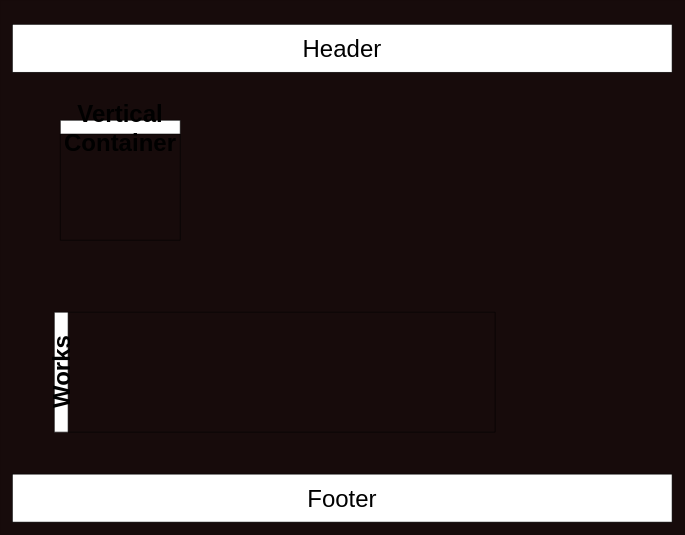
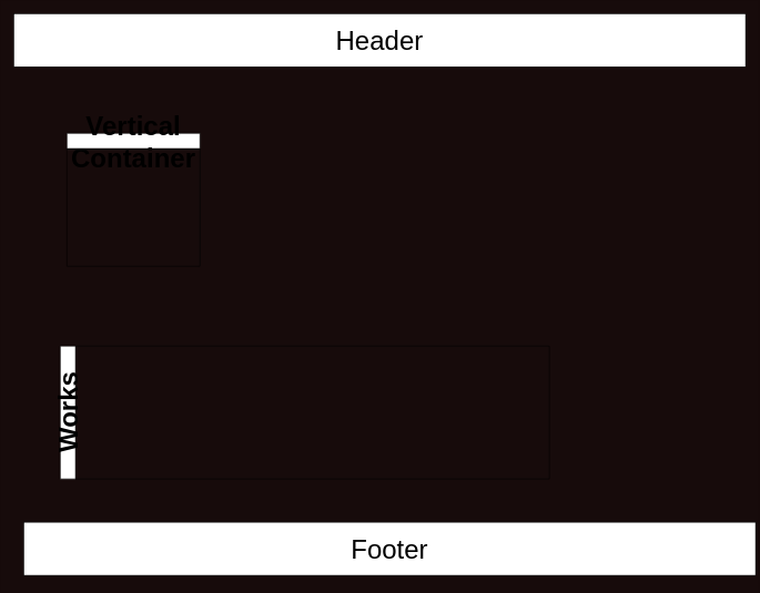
  <mxCell id="0" />
  <mxCell id="1" parent="0" />
- <mxCell id="2" value="&lt;font style=&quot;font-size: 40px;&quot;&gt;Header&lt;/font&gt;" style="rounded=0;whiteSpace=wrap;html=1;" vertex="1" parent="1"><mxGeometry x="20" y="40" width="1100" height="80" as="geometry" /></mxCell>
- <mxCell id="3" value="&lt;font style=&quot;font-size: 40px;&quot;&gt;Footer&lt;/font&gt;" style="rounded=0;whiteSpace=wrap;html=1;" vertex="1" parent="1"><mxGeometry y="790" width="1100" height="80" as="geometry" x="20" /></mxCell>
+ <mxCell id="2" value="&lt;font style=&quot;font-size: 40px;&quot;&gt;Header&lt;/font&gt;" style="rounded=0;whiteSpace=wrap;html=1;" vertex="1" parent="1"><mxGeometry width="1100" height="80" as="geometry" x="20" y="20" /></mxCell>
+ <mxCell id="3" value="&lt;font style=&quot;font-size: 40px;&quot;&gt;Footer&lt;/font&gt;" style="rounded=0;whiteSpace=wrap;html=1;" vertex="1" parent="1"><mxGeometry x="35" y="785" width="1100" height="80" as="geometry" /></mxCell>
  <mxCell id="4" value="Works" style="swimlane;horizontal=0;whiteSpace=wrap;html=1;strokeWidth=1;fontSize=40;" vertex="1" parent="1"><mxGeometry x="90" y="520" width="735" height="200" as="geometry" /></mxCell>
  <mxCell id="5" value="Vertical Container" style="swimlane;whiteSpace=wrap;html=1;strokeWidth=1;fontSize=40;" vertex="1" parent="1"><mxGeometry x="100" y="200" width="200" height="200" as="geometry" /></mxCell>
